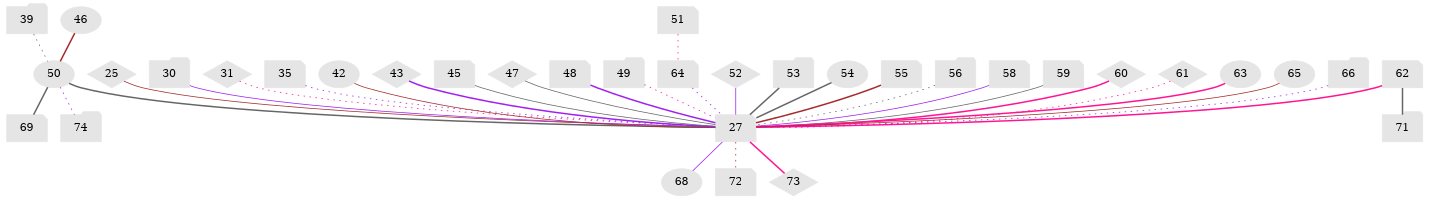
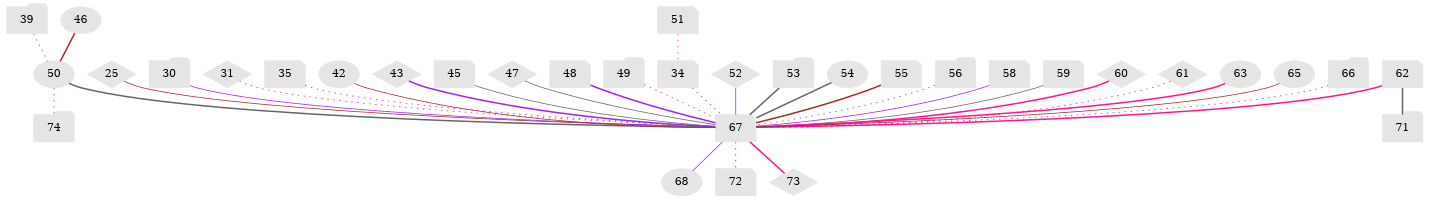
  graph {
    node [color=gray90 shape=note style=filled]
    edge [color=purple style=bold]
-   67 [super="+20+57" label=27]
+   67 [super="+20+57"]
    68 [shape=ellipse]
    72
    73 [shape=diamond]
    25 [shape=diamond]
    30 [shape=folder]
    31 [shape=diamond]
    35
    50 [shape=ellipse super="+26+32+36+37"]
-   69
    74 [shape=folder]
    39 [shape=folder]
    42 [shape=ellipse]
    43 [shape=diamond]
    n15 [label=46 shape=ellipse]
    45
    47 [shape=diamond]
    48
    49 [shape=folder]
-   64 [super="+40"]
+   64 [super="+40" label=34]
    51
    52 [shape=diamond]
    53 [shape=folder]
    54 [shape=ellipse]
    55
    56 [shape=folder super="+38"]
    58
    59
    60 [shape=diamond]
    61 [shape=diamond]
    62
    71 [shape=folder]
    63 [shape=ellipse]
    65 [shape=ellipse]
    66 [shape=folder]
    67 -- 68 [style=solid]
    67 -- 72 [color=brown style=dotted]
    67 -- 73 [color=deeppink]
    25 -- 67 [color=brown style=solid]
    30 -- 67 [style=solid]
    31 -- 67 [color=deeppink style=dotted]
    35 -- 67 [style=dotted]
    50 -- 67 [color=gray40]
-   50 -- 69 [color=gray40]
    50 -- 74 [style=dotted]
    39 -- 50 [color=gray40 style=dotted]
    42 -- 67 [color=brown style=solid]
    43 -- 67
    n15 -- 50 [color=brown]
    45 -- 67 [color=gray40 style=solid]
    47 -- 67 [color=gray40 style=solid]
    48 -- 67
    49 -- 67 [color=deeppink style=dotted]
    64 -- 67 [style=dotted]
    51 -- 64 [color=deeppink style=dotted]
    52 -- 67 [style=solid]
    53 -- 67 [color=gray40]
    54 -- 67 [color=gray40]
    55 -- 67 [color=brown]
    56 -- 67 [color=gray40 style=dotted]
    58 -- 67 [style=solid]
    59 -- 67 [color=gray40 style=solid]
    60 -- 67 [color=deeppink]
    61 -- 67 [color=deeppink style=dotted]
    62 -- 67 [color=deeppink]
    62 -- 71 [color=gray40]
    63 -- 67 [color=deeppink]
    65 -- 67 [color=brown style=solid]
    66 -- 67 [style=dotted]
  }
